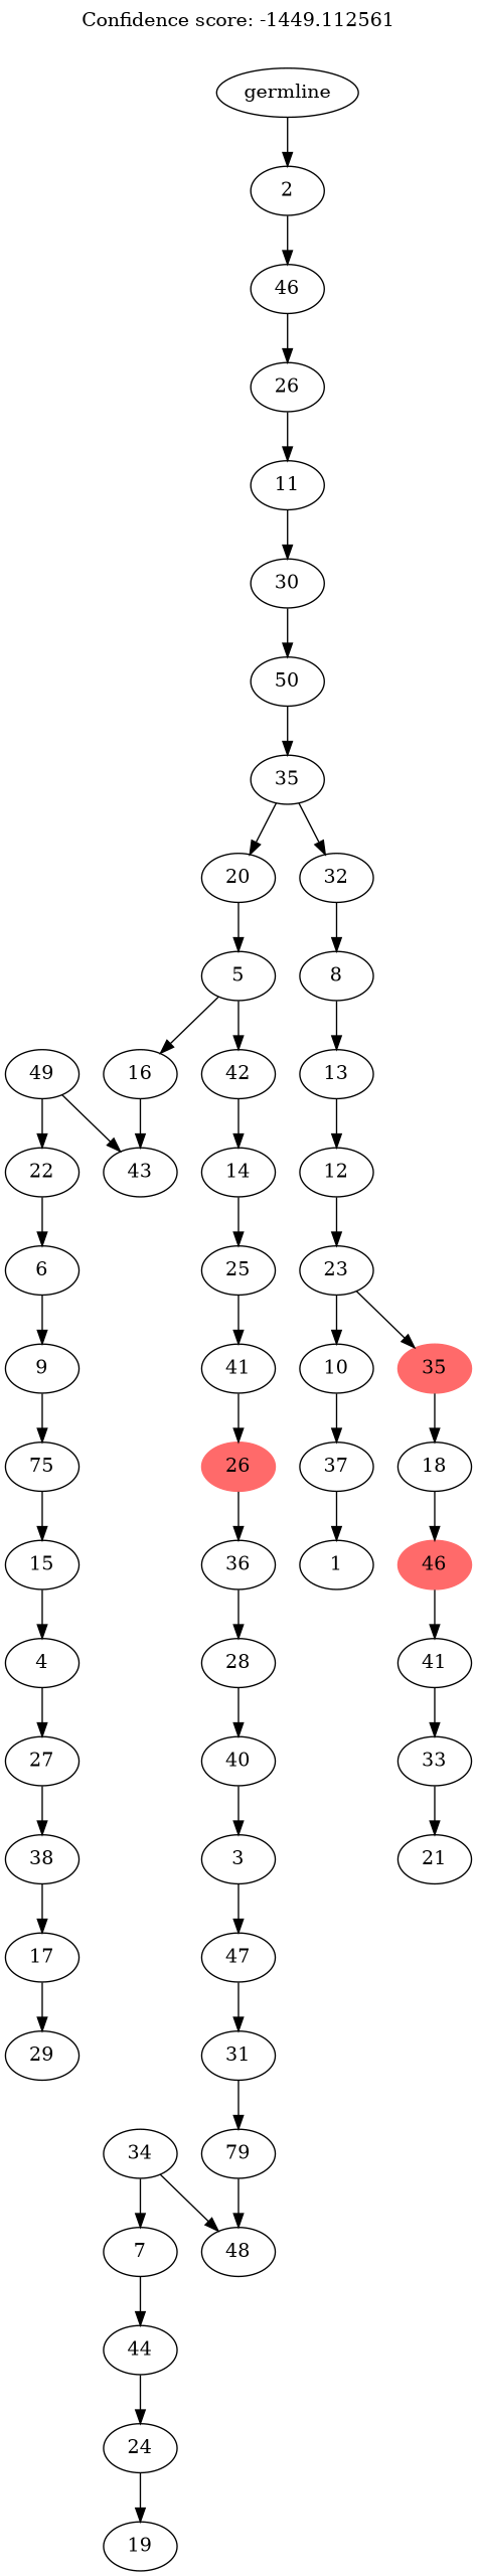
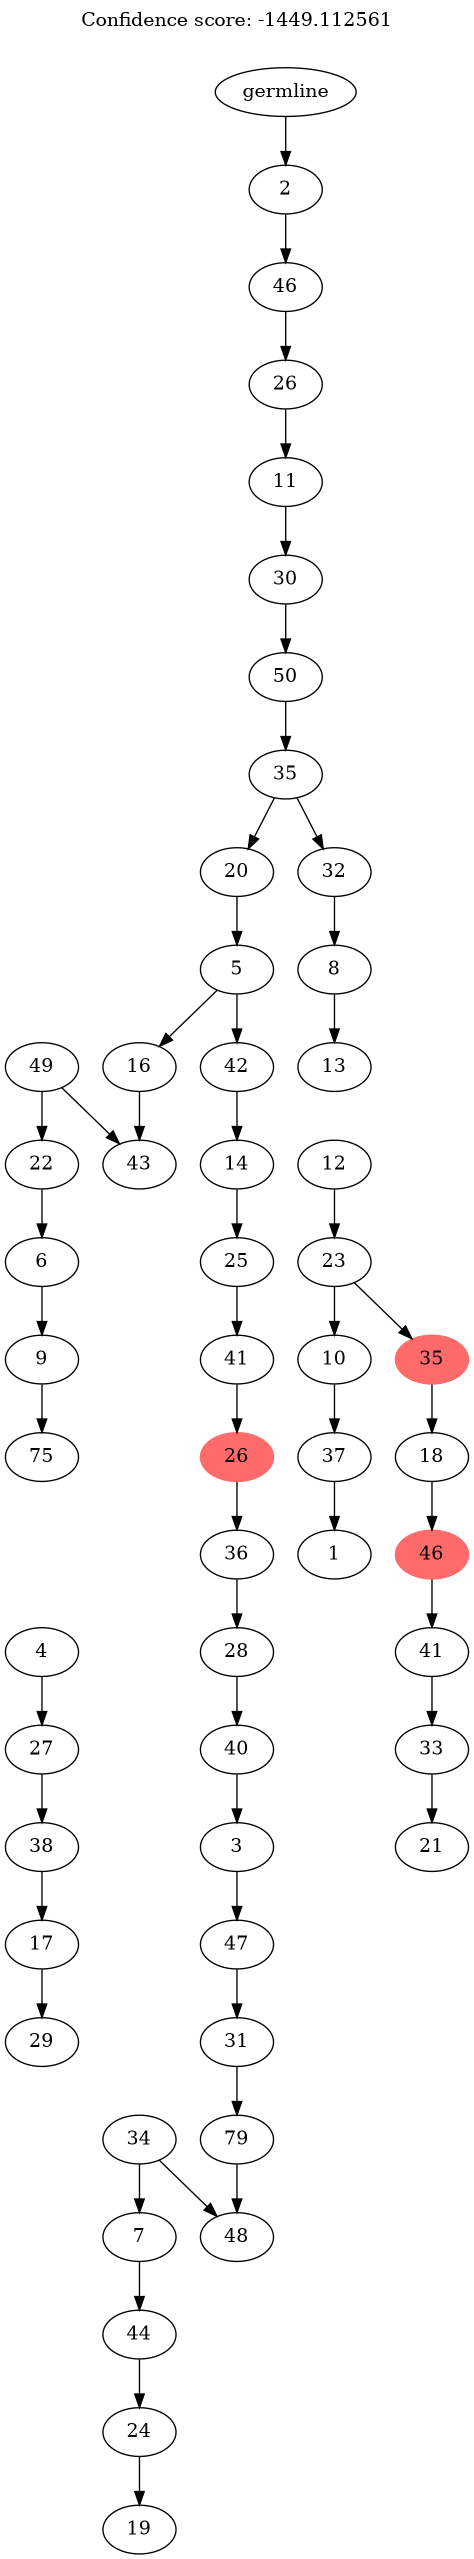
  digraph {
    label="Confidence score: -1449.112561"
    labelloc=t
    n1 [label=24]
    n2 [label=19]
    n3 [label=44]
    n4 [label=7]
    n5 [label=34]
    n6 [label=48]
    n7 [label=79]
    n8 [label=31]
    n9 [label=47]
    n10 [label=3]
    n11 [label=40]
    n12 [label=28]
    n13 [label=36]
    n14 [color=indianred1 label=26 style=filled]
    n15 [label=41]
    n16 [label=25]
    n17 [label=14]
    n18 [label=42]
    n19 [label=17]
    n20 [label=29]
    n21 [label=38]
    n22 [label=27]
    n23 [label=4]
-   n24 [label=15]
    n25 [label=75]
    n26 [label=9]
    n27 [label=6]
    n28 [label=22]
    n29 [label=49]
    n30 [label=43]
    n31 [label=16]
    n32 [label=5]
    n33 [label=20]
    n34 [label=37]
    n35 [label=1]
    n36 [label=10]
    n37 [label=33]
    n38 [label=21]
    n39 [label=41]
    n40 [color=indianred1 label=46 style=filled]
    n41 [label=18]
    n42 [color=indianred1 label=35 style=filled]
    n43 [label=23]
    n44 [label=12]
    n45 [label=13]
    n46 [label=8]
    n47 [label=32]
    n48 [label=35]
    n49 [label=50]
    n50 [label=30]
    n51 [label=11]
    n52 [label=26]
    n53 [label=46]
    n54 [label=2]
    n55 [label=germline]
    n1 -> n2
    n3 -> n1
    n4 -> n3
    n5 -> n4
    n5 -> n6
    n7 -> n6
    n8 -> n7
    n9 -> n8
    n10 -> n9
    n11 -> n10
    n12 -> n11
    n13 -> n12
    n14 -> n13
    n15 -> n14
    n16 -> n15
    n17 -> n16
    n18 -> n17
    n19 -> n20
    n21 -> n19
    n22 -> n21
    n23 -> n22
-   n24 -> n23
-   n25 -> n24
    n26 -> n25
    n27 -> n26
    n28 -> n27
    n29 -> n28
    n29 -> n30
    n31 -> n30
    n32 -> n18
    n32 -> n31
    n33 -> n32
    n34 -> n35
    n36 -> n34
    n37 -> n38
    n39 -> n37
    n40 -> n39
    n41 -> n40
    n42 -> n41
    n43 -> n36
    n43 -> n42
    n44 -> n43
-   n45 -> n44
    n46 -> n45
    n47 -> n46
    n48 -> n33
    n48 -> n47
    n49 -> n48
    n50 -> n49
    n51 -> n50
    n52 -> n51
    n53 -> n52
    n54 -> n53
    n55 -> n54
  }
